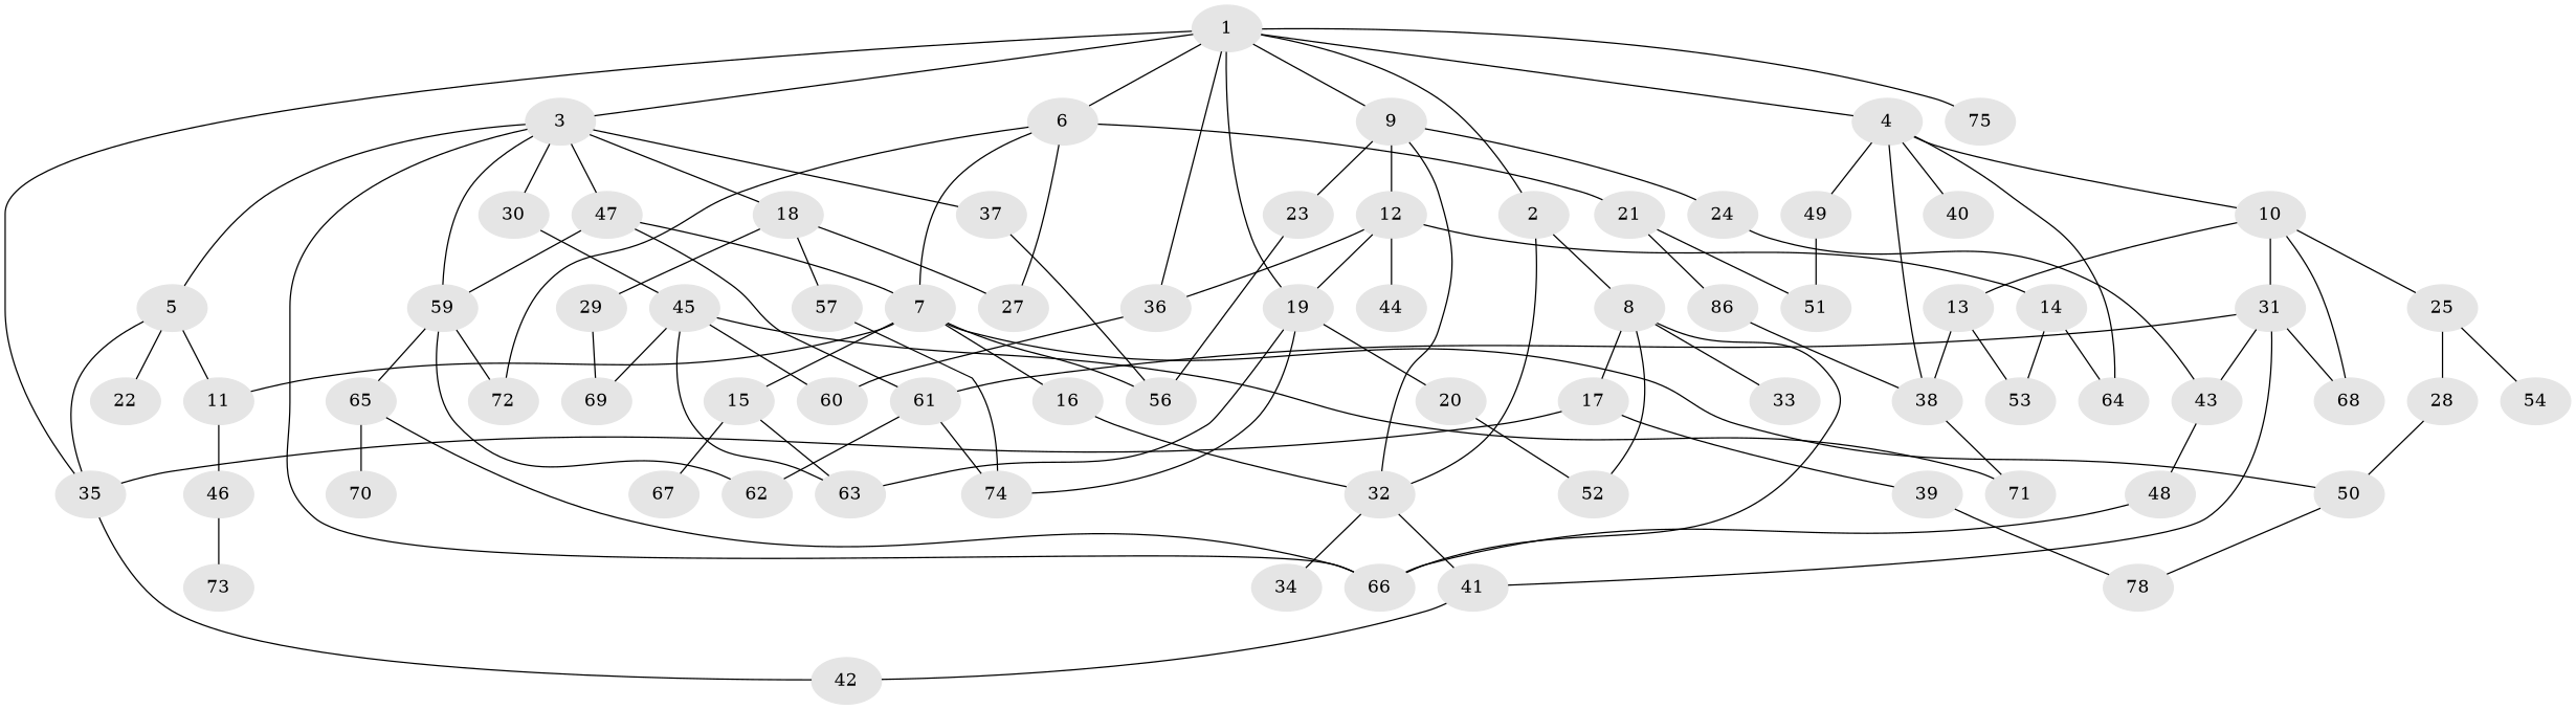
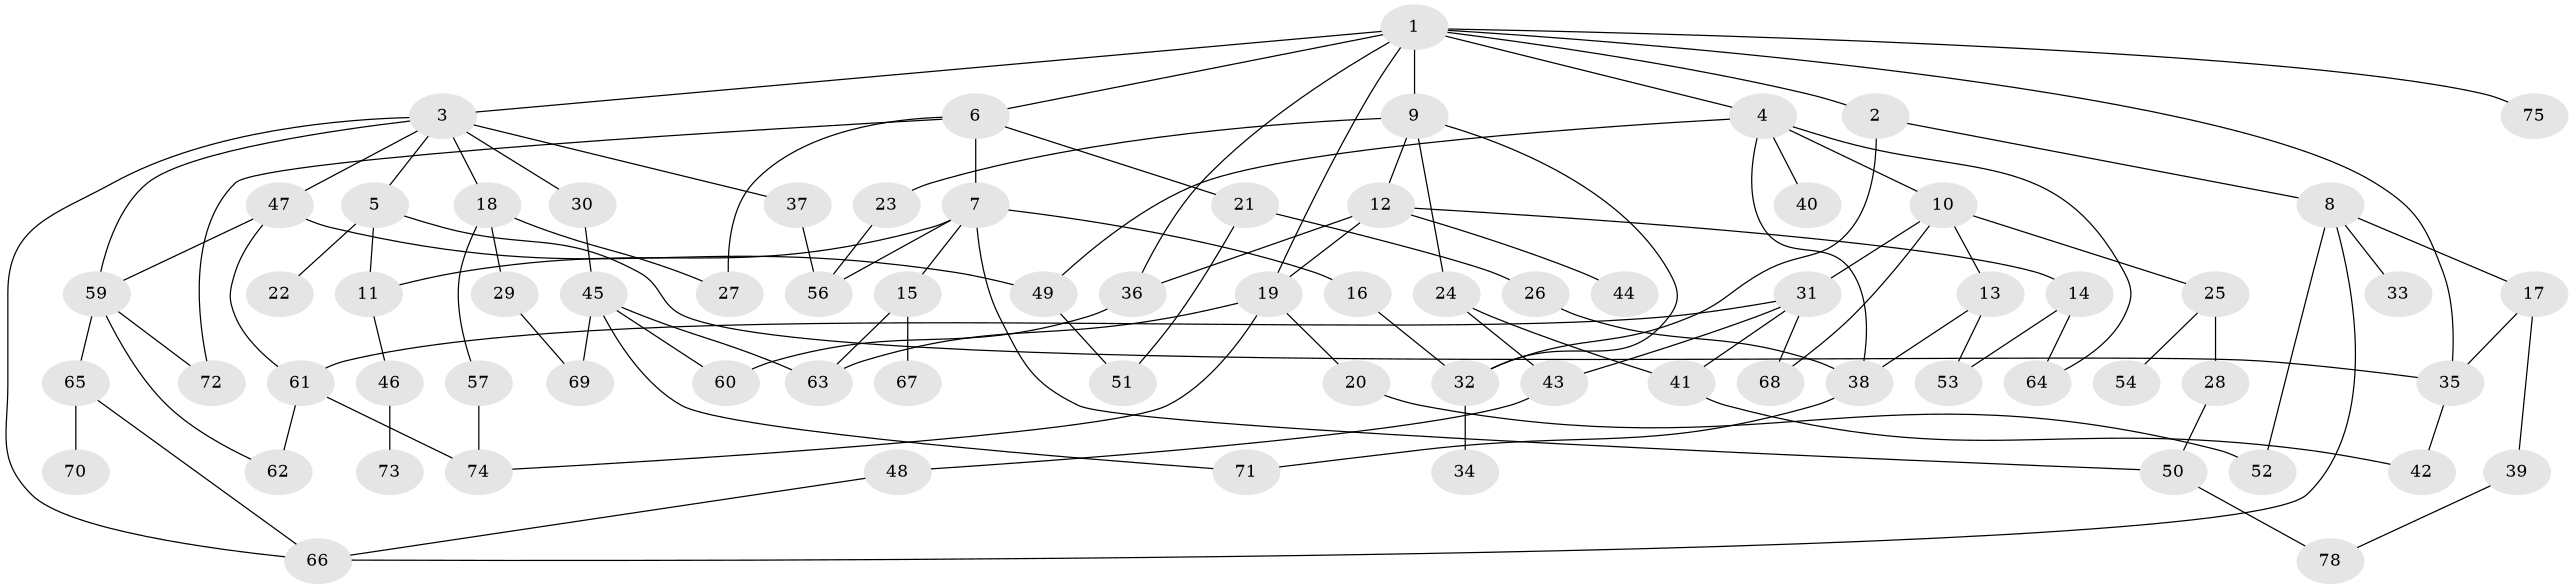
  graph {
    node [color=gray90 style=filled]
    1
    2
    3
    4
    6
    9
    19
    35
    36
    n10 [label=75]
    8
    32
    5
    18
    30
    37
    47
    59
    66
    10
    38
    40
    49
    64
    7
    21
    27
    72
    12
    23
    24
    63
    20
    74
    42
    60
    17
    33
    52
    34
    11
    22
    29
    57
    45
    56
    61
    62
    65
    13
    25
    31
    68
    71
    51
    46
    15
    16
    50
-   26 [label=86]
+   26
    67
    n62 [label=78]
    39
    14
    44
    41
    43
    53
    28
    54
    73
    69
    48
    70
    1 -- 2
    1 -- 3
    1 -- 4
    1 -- 6
    1 -- 9
    1 -- 19
    1 -- 35
    1 -- 36
    1 -- n10
    2 -- 8
    2 -- 32
    3 -- 5
    3 -- 18
    3 -- 30
    3 -- 37
    3 -- 47
    3 -- 59
    3 -- 66
    4 -- 10
    4 -- 38
    4 -- 40
    4 -- 49
    4 -- 64
    6 -- 7
    6 -- 21
    6 -- 27
    6 -- 72
    9 -- 32
    9 -- 12
    9 -- 23
    9 -- 24
    19 -- 63
    19 -- 20
    19 -- 74
    35 -- 42
    36 -- 60
    8 -- 66
    8 -- 17
    8 -- 33
    8 -- 52
    32 -- 34
    5 -- 35
    5 -- 11
    5 -- 22
    18 -- 27
    18 -- 29
    18 -- 57
    30 -- 45
    37 -- 56
    47 -- 59
-   47 -- 7
+   47 -- 49
    47 -- 61
    59 -- 72
    59 -- 62
    59 -- 65
    10 -- 13
    10 -- 25
    10 -- 31
    10 -- 68
    38 -- 71
    49 -- 51
    7 -- 11
    7 -- 56
    7 -- 15
    7 -- 16
    7 -- 50
    21 -- 51
    21 -- 26
    12 -- 19
    12 -- 36
    12 -- 14
    12 -- 44
    23 -- 56
-   32 -- 41
+   24 -- 41
    24 -- 43
    20 -- 52
    17 -- 35
    17 -- 39
    11 -- 46
    29 -- 69
    57 -- 74
    45 -- 63
    45 -- 60
    45 -- 71
    45 -- 69
    61 -- 74
    61 -- 62
    65 -- 66
    65 -- 70
    13 -- 38
    13 -- 53
    25 -- 28
    25 -- 54
    31 -- 61
    31 -- 68
    31 -- 41
    31 -- 43
    46 -- 73
    15 -- 63
    15 -- 67
    16 -- 32
    50 -- n62
    26 -- 38
    39 -- n62
    14 -- 64
    14 -- 53
    41 -- 42
    43 -- 48
    28 -- 50
    48 -- 66
  }
